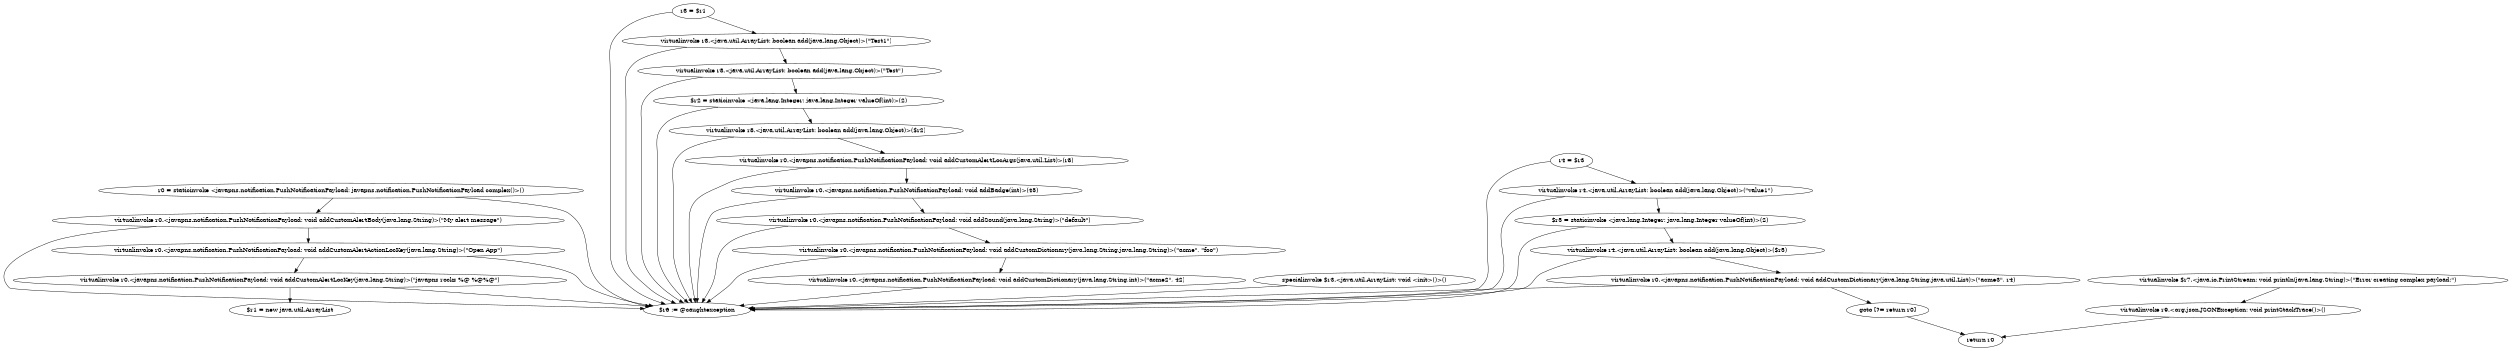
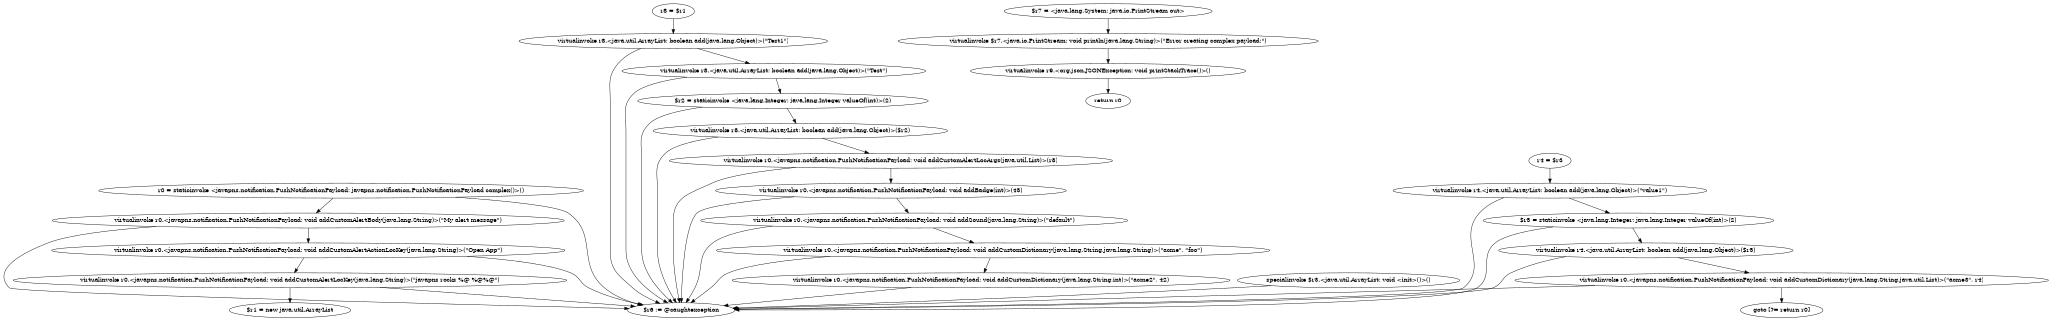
  digraph {
    "r0 = staticinvoke <javapns.notification.PushNotificationPayload: javapns.notification.PushNotificationPayload complex()>()"
    "virtualinvoke r0.<javapns.notification.PushNotificationPayload: void addCustomAlertBody(java.lang.String)>(\"My alert message\")"
    "$r6 := @caughtexception"
    "virtualinvoke r0.<javapns.notification.PushNotificationPayload: void addCustomAlertActionLocKey(java.lang.String)>(\"Open App\")"
    "virtualinvoke r0.<javapns.notification.PushNotificationPayload: void addCustomAlertLocKey(java.lang.String)>(\"javapns rocks %@ %@%@\")"
    "$r1 = new java.util.ArrayList"
    "r8 = $r1"
    "virtualinvoke r8.<java.util.ArrayList: boolean add(java.lang.Object)>(\"Test1\")"
    "virtualinvoke r8.<java.util.ArrayList: boolean add(java.lang.Object)>(\"Test\")"
    "$r2 = staticinvoke <java.lang.Integer: java.lang.Integer valueOf(int)>(2)"
    "virtualinvoke r8.<java.util.ArrayList: boolean add(java.lang.Object)>($r2)"
    "virtualinvoke r0.<javapns.notification.PushNotificationPayload: void addCustomAlertLocArgs(java.util.List)>(r8)"
    "virtualinvoke r0.<javapns.notification.PushNotificationPayload: void addBadge(int)>(45)"
    "virtualinvoke r0.<javapns.notification.PushNotificationPayload: void addSound(java.lang.String)>(\"default\")"
    "virtualinvoke r0.<javapns.notification.PushNotificationPayload: void addCustomDictionary(java.lang.String,java.lang.String)>(\"acme\", \"foo\")"
    "virtualinvoke r0.<javapns.notification.PushNotificationPayload: void addCustomDictionary(java.lang.String,int)>(\"acme2\", 42)"
    "specialinvoke $r3.<java.util.ArrayList: void <init>()>()"
    "r4 = $r3"
    "virtualinvoke r4.<java.util.ArrayList: boolean add(java.lang.Object)>(\"value1\")"
    "$r5 = staticinvoke <java.lang.Integer: java.lang.Integer valueOf(int)>(2)"
    "virtualinvoke r4.<java.util.ArrayList: boolean add(java.lang.Object)>($r5)"
    "virtualinvoke r0.<javapns.notification.PushNotificationPayload: void addCustomDictionary(java.lang.String,java.util.List)>(\"acme3\", r4)"
    "goto [?= return r0]"
    "return r0"
+   "$r7 = <java.lang.System: java.io.PrintStream out>"
    "virtualinvoke $r7.<java.io.PrintStream: void println(java.lang.String)>(\"Error creating complex payload:\")"
    "virtualinvoke r9.<org.json.JSONException: void printStackTrace()>()"
    "r0 = staticinvoke <javapns.notification.PushNotificationPayload: javapns.notification.PushNotificationPayload complex()>()" -> "virtualinvoke r0.<javapns.notification.PushNotificationPayload: void addCustomAlertBody(java.lang.String)>(\"My alert message\")"
    "r0 = staticinvoke <javapns.notification.PushNotificationPayload: javapns.notification.PushNotificationPayload complex()>()" -> "$r6 := @caughtexception"
    "virtualinvoke r0.<javapns.notification.PushNotificationPayload: void addCustomAlertBody(java.lang.String)>(\"My alert message\")" -> "$r6 := @caughtexception"
    "virtualinvoke r0.<javapns.notification.PushNotificationPayload: void addCustomAlertBody(java.lang.String)>(\"My alert message\")" -> "virtualinvoke r0.<javapns.notification.PushNotificationPayload: void addCustomAlertActionLocKey(java.lang.String)>(\"Open App\")"
    "virtualinvoke r0.<javapns.notification.PushNotificationPayload: void addCustomAlertActionLocKey(java.lang.String)>(\"Open App\")" -> "$r6 := @caughtexception"
    "virtualinvoke r0.<javapns.notification.PushNotificationPayload: void addCustomAlertActionLocKey(java.lang.String)>(\"Open App\")" -> "virtualinvoke r0.<javapns.notification.PushNotificationPayload: void addCustomAlertLocKey(java.lang.String)>(\"javapns rocks %@ %@%@\")"
    "virtualinvoke r0.<javapns.notification.PushNotificationPayload: void addCustomAlertLocKey(java.lang.String)>(\"javapns rocks %@ %@%@\")" -> "$r6 := @caughtexception"
    "virtualinvoke r0.<javapns.notification.PushNotificationPayload: void addCustomAlertLocKey(java.lang.String)>(\"javapns rocks %@ %@%@\")" -> "$r1 = new java.util.ArrayList"
-   "r8 = $r1" -> "$r6 := @caughtexception"
    "r8 = $r1" -> "virtualinvoke r8.<java.util.ArrayList: boolean add(java.lang.Object)>(\"Test1\")"
    "virtualinvoke r8.<java.util.ArrayList: boolean add(java.lang.Object)>(\"Test1\")" -> "$r6 := @caughtexception"
    "virtualinvoke r8.<java.util.ArrayList: boolean add(java.lang.Object)>(\"Test1\")" -> "virtualinvoke r8.<java.util.ArrayList: boolean add(java.lang.Object)>(\"Test\")"
    "virtualinvoke r8.<java.util.ArrayList: boolean add(java.lang.Object)>(\"Test\")" -> "$r6 := @caughtexception"
    "virtualinvoke r8.<java.util.ArrayList: boolean add(java.lang.Object)>(\"Test\")" -> "$r2 = staticinvoke <java.lang.Integer: java.lang.Integer valueOf(int)>(2)"
    "$r2 = staticinvoke <java.lang.Integer: java.lang.Integer valueOf(int)>(2)" -> "$r6 := @caughtexception"
    "$r2 = staticinvoke <java.lang.Integer: java.lang.Integer valueOf(int)>(2)" -> "virtualinvoke r8.<java.util.ArrayList: boolean add(java.lang.Object)>($r2)"
    "virtualinvoke r8.<java.util.ArrayList: boolean add(java.lang.Object)>($r2)" -> "$r6 := @caughtexception"
    "virtualinvoke r8.<java.util.ArrayList: boolean add(java.lang.Object)>($r2)" -> "virtualinvoke r0.<javapns.notification.PushNotificationPayload: void addCustomAlertLocArgs(java.util.List)>(r8)"
    "virtualinvoke r0.<javapns.notification.PushNotificationPayload: void addCustomAlertLocArgs(java.util.List)>(r8)" -> "$r6 := @caughtexception"
    "virtualinvoke r0.<javapns.notification.PushNotificationPayload: void addCustomAlertLocArgs(java.util.List)>(r8)" -> "virtualinvoke r0.<javapns.notification.PushNotificationPayload: void addBadge(int)>(45)"
    "virtualinvoke r0.<javapns.notification.PushNotificationPayload: void addBadge(int)>(45)" -> "$r6 := @caughtexception"
    "virtualinvoke r0.<javapns.notification.PushNotificationPayload: void addBadge(int)>(45)" -> "virtualinvoke r0.<javapns.notification.PushNotificationPayload: void addSound(java.lang.String)>(\"default\")"
    "virtualinvoke r0.<javapns.notification.PushNotificationPayload: void addSound(java.lang.String)>(\"default\")" -> "$r6 := @caughtexception"
    "virtualinvoke r0.<javapns.notification.PushNotificationPayload: void addSound(java.lang.String)>(\"default\")" -> "virtualinvoke r0.<javapns.notification.PushNotificationPayload: void addCustomDictionary(java.lang.String,java.lang.String)>(\"acme\", \"foo\")"
    "virtualinvoke r0.<javapns.notification.PushNotificationPayload: void addCustomDictionary(java.lang.String,java.lang.String)>(\"acme\", \"foo\")" -> "$r6 := @caughtexception"
    "virtualinvoke r0.<javapns.notification.PushNotificationPayload: void addCustomDictionary(java.lang.String,java.lang.String)>(\"acme\", \"foo\")" -> "virtualinvoke r0.<javapns.notification.PushNotificationPayload: void addCustomDictionary(java.lang.String,int)>(\"acme2\", 42)"
    "virtualinvoke r0.<javapns.notification.PushNotificationPayload: void addCustomDictionary(java.lang.String,int)>(\"acme2\", 42)" -> "$r6 := @caughtexception"
    "specialinvoke $r3.<java.util.ArrayList: void <init>()>()" -> "$r6 := @caughtexception"
-   "r4 = $r3" -> "$r6 := @caughtexception"
    "r4 = $r3" -> "virtualinvoke r4.<java.util.ArrayList: boolean add(java.lang.Object)>(\"value1\")"
    "virtualinvoke r4.<java.util.ArrayList: boolean add(java.lang.Object)>(\"value1\")" -> "$r6 := @caughtexception"
    "virtualinvoke r4.<java.util.ArrayList: boolean add(java.lang.Object)>(\"value1\")" -> "$r5 = staticinvoke <java.lang.Integer: java.lang.Integer valueOf(int)>(2)"
    "$r5 = staticinvoke <java.lang.Integer: java.lang.Integer valueOf(int)>(2)" -> "$r6 := @caughtexception"
    "$r5 = staticinvoke <java.lang.Integer: java.lang.Integer valueOf(int)>(2)" -> "virtualinvoke r4.<java.util.ArrayList: boolean add(java.lang.Object)>($r5)"
    "virtualinvoke r4.<java.util.ArrayList: boolean add(java.lang.Object)>($r5)" -> "$r6 := @caughtexception"
    "virtualinvoke r4.<java.util.ArrayList: boolean add(java.lang.Object)>($r5)" -> "virtualinvoke r0.<javapns.notification.PushNotificationPayload: void addCustomDictionary(java.lang.String,java.util.List)>(\"acme3\", r4)"
    "virtualinvoke r0.<javapns.notification.PushNotificationPayload: void addCustomDictionary(java.lang.String,java.util.List)>(\"acme3\", r4)" -> "$r6 := @caughtexception"
    "virtualinvoke r0.<javapns.notification.PushNotificationPayload: void addCustomDictionary(java.lang.String,java.util.List)>(\"acme3\", r4)" -> "goto [?= return r0]"
-   "goto [?= return r0]" -> "return r0"
+   "$r7 = <java.lang.System: java.io.PrintStream out>" -> "virtualinvoke $r7.<java.io.PrintStream: void println(java.lang.String)>(\"Error creating complex payload:\")"
    "virtualinvoke $r7.<java.io.PrintStream: void println(java.lang.String)>(\"Error creating complex payload:\")" -> "virtualinvoke r9.<org.json.JSONException: void printStackTrace()>()"
    "virtualinvoke r9.<org.json.JSONException: void printStackTrace()>()" -> "return r0"
  }
